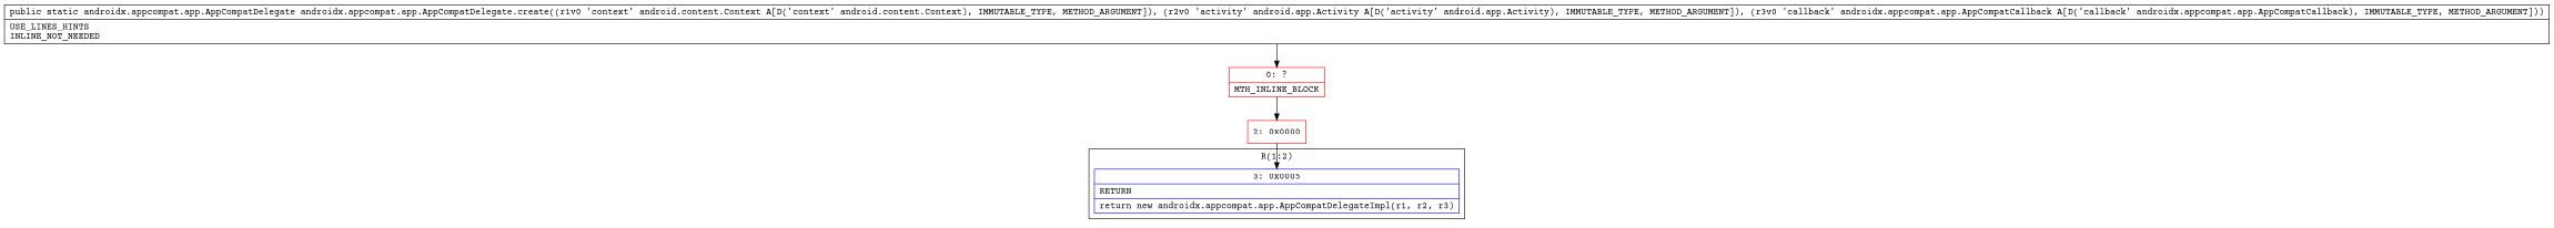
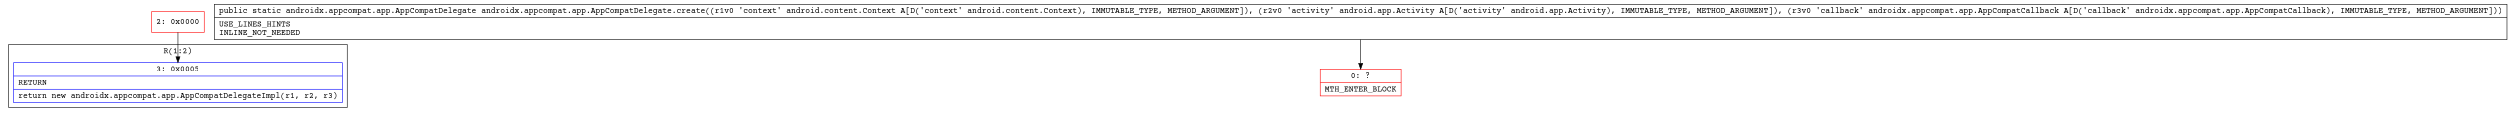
  digraph {
    fontname="Courier Prime"
    node [color=red fontname="Courier Prime" shape=record]
    edge [fontname="Courier Prime"]
    n1 [color=blue label="{3\:\ 0x0005|RETURN\l|return new androidx.appcompat.app.AppCompatDelegateImpl(r1, r2, r3)\l}"]
-   n2 [label="{0\:\ ?|MTH_INLINE_BLOCK\l}"]
+   n2 [label="{0\:\ ?|MTH_ENTER_BLOCK\l}"]
    n3 [label="{2\:\ 0x0000}"]
    n4 [label="{public static androidx.appcompat.app.AppCompatDelegate androidx.appcompat.app.AppCompatDelegate.create((r1v0 'context' android.content.Context A[D('context' android.content.Context), IMMUTABLE_TYPE, METHOD_ARGUMENT]), (r2v0 'activity' android.app.Activity A[D('activity' android.app.Activity), IMMUTABLE_TYPE, METHOD_ARGUMENT]), (r3v0 'callback' androidx.appcompat.app.AppCompatCallback A[D('callback' androidx.appcompat.app.AppCompatCallback), IMMUTABLE_TYPE, METHOD_ARGUMENT]))  | USE_LINES_HINTS\lINLINE_NOT_NEEDED\l}" color=""]
    subgraph cluster_1 {
      label="R(1:2)"
      n1
    }
-   n2 -> n3
    n3 -> n1
    n4 -> n2
  }
